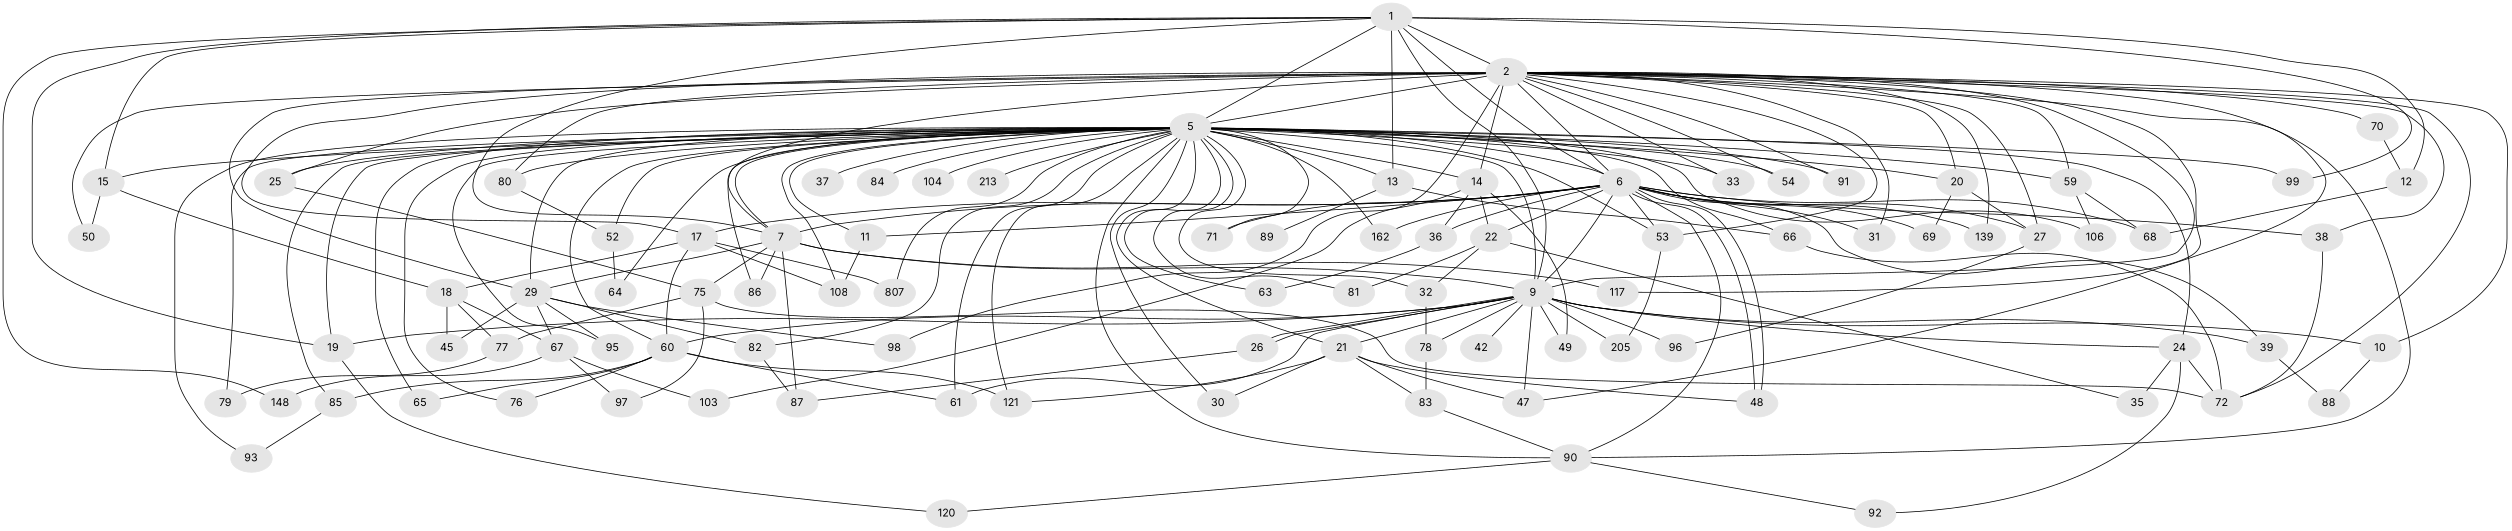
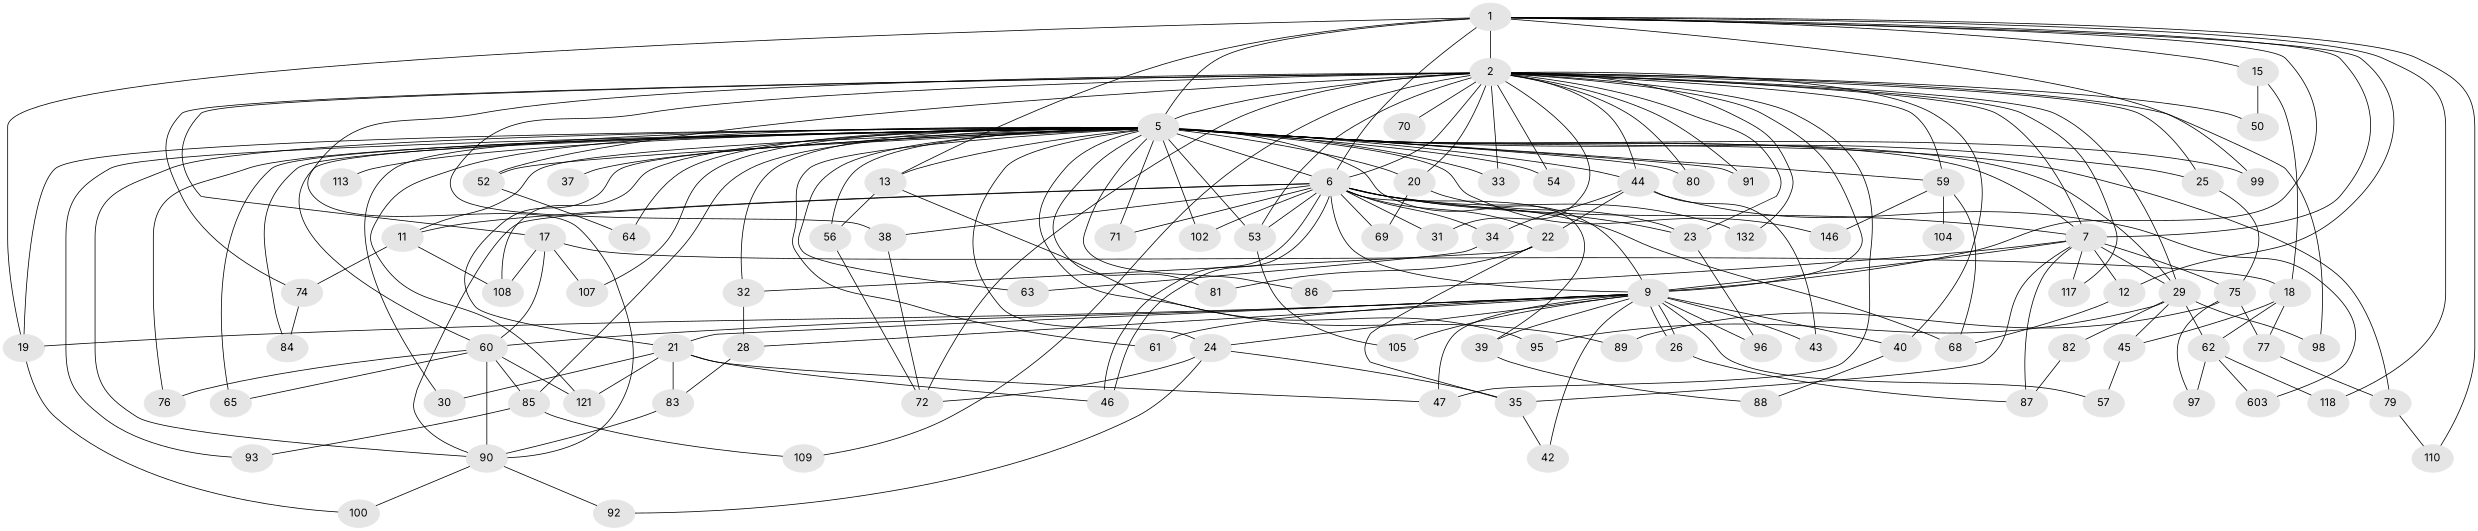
  graph {
    fontname=Inter
    node [color=gray90 fontname=Inter style=filled]
    edge [fontname=Inter]
    2 [super="+3+111"]
    5 [super="+116+44+130+46+27+55+8"]
    6 [super="+43"]
    7
    9 [super="+16"]
-   14
+   14 [label=44]
    17
    20
-   23 [super="+135" label=27]
+   23 [super="+135"]
    25
    29 [super="+134+36"]
    31
    33
    38
-   40 [label=10]
+   40
    47
    50
    52
    53 [super="+123"]
    54
    59 [super="+125"]
    70
    72 [super="+126"]
+   74
    80
    90
    91
    98
+   109
    117
-   132 [label=139]
+   132
    1
    12
    13
    15
    19
    99
-   118 [label=148]
+   110
+   118
    11
    21
    24
    30
    32
    37
-   56 [label=66]
+   56
    60 [super="+121+73"]
    61 [super="+129"]
    63
    64
    65 [super="+112"]
    71
    76
    79
    81
    82 [super="+124"]
    84
    85
    86
    93
    95
    n62 [label=121]
-   102 [label=162]
+   102
    104
-   106
-   107 [label=807]
+   106 [label=146]
+   107
    108 [super="+120+115"]
-   113 [label=213]
+   113
    22
-   34 [label=36]
+   34
    39
-   48 [super="+94"]
+   48 [super="+94" label=46]
    68 [super="+131"]
    69
    35 [super="+67"]
    75
    87
    26
    42
-   49
-   78
+   49 [label=43]
+   57
+   78 [label=28]
    96
-   105 [label=205]
+   105
    89
    18
-   100 [label=120]
-   103
+   100
+   103 [label=603]
    45
-   62 [label=67]
+   62
    88
    92
    83
    77
    97
    2 -- 5 [weight=10]
    2 -- 6 [weight=4]
    2 -- 7 [weight=4]
    2 -- 9 [weight=4]
    2 -- 14
    2 -- 17 [weight=2]
    2 -- 20
    2 -- 23
    2 -- 25
    2 -- 29
    2 -- 31
    2 -- 33
    2 -- 38
    2 -- 40
    2 -- 47
    2 -- 50
-   80 -- 52
+   2 -- 52
    2 -- 53
    2 -- 54
    2 -- 59
    2 -- 70 [weight=2]
    2 -- 72
+   2 -- 74
    2 -- 80
    2 -- 90
    2 -- 91
    2 -- 98 [weight=2]
+   2 -- 109
    2 -- 117
    2 -- 132
    5 -- 6 [weight=4]
    5 -- 7 [weight=4]
    5 -- 9 [weight=4]
    5 -- 14
    5 -- 20
    5 -- 25 [weight=2]
    5 -- 29
    5 -- 33
    5 -- 52
    5 -- 53
    5 -- 54
    5 -- 59 [weight=2]
    5 -- 80
    5 -- 90
    5 -- 91
    5 -- 13
-   5 -- 15
    5 -- 19
    5 -- 99
    5 -- 11 [weight=2]
    5 -- 21
    5 -- 24 [weight=2]
    5 -- 30
    5 -- 32
    5 -- 37 [weight=2]
    5 -- 56
    5 -- 60 [weight=2]
    5 -- 61
    5 -- 63
    5 -- 64
    5 -- 65 [weight=2]
    5 -- 71
    5 -- 76
    5 -- 79
    5 -- 81
-   5 -- 82 [weight=2]
    5 -- 84
    5 -- 85
    5 -- 86
    5 -- 93
    5 -- 95
    5 -- n62
    5 -- 102
-   5 -- 104 [weight=2]
+   59 -- 104 [weight=2]
    5 -- 106
    5 -- 107
    5 -- 108 [weight=2]
    5 -- 113 [weight=3]
    6 -- 7
    6 -- 9
-   6 -- 17
    6 -- 23
    6 -- 31
    6 -- 38
    6 -- 53
    6 -- 90
    6 -- 132
    6 -- 11
    6 -- 71
    6 -- 102
    6 -- 22
    6 -- 34
    6 -- 39
    6 -- 48
    6 -- 48
    6 -- 68
    6 -- 69
    7 -- 9
    7 -- 29
    7 -- 117
-   70 -- 12
+   7 -- 12
    7 -- 86
+   7 -- 35
    7 -- 75
    7 -- 87
    9 -- 40
    9 -- 47
    9 -- 19
    9 -- 21
    9 -- 24
    9 -- 60
    9 -- 61
    9 -- 39
    9 -- 26
    9 -- 26
    9 -- 42
    9 -- 49
+   9 -- 57
    9 -- 78
    9 -- 96
    9 -- 105
    14 -- 22
    14 -- 34
    14 -- 49
    14 -- 103
    17 -- 60
    17 -- 107
    17 -- 108
    17 -- 18
    20 -- 23
    20 -- 69
    23 -- 96
    25 -- 75
    29 -- 98
    29 -- 82
    29 -- 95
    29 -- 45
    29 -- 62
    38 -- 72
    40 -- 88
    52 -- 64
    53 -- 105
    59 -- 106
    59 -- 68
+   74 -- 84
    90 -- 100
    90 -- 92
    1 -- 2 [weight=4]
    1 -- 5 [weight=3]
    1 -- 6
    1 -- 7
    1 -- 9
    1 -- 12
    1 -- 13
    1 -- 15
    1 -- 19
    1 -- 99
+   1 -- 110
    1 -- 118
    12 -- 68
    13 -- 56
    13 -- 89
    15 -- 50
    15 -- 18
    19 -- 100
+   11 -- 74
    11 -- 108
    21 -- 47
    21 -- 30
    21 -- n62
    21 -- 48
    21 -- 83
    24 -- 72
    24 -- 35
    24 -- 92
    32 -- 78
    56 -- 72
-   60 -- 61
+   60 -- 90
    60 -- 65
    60 -- 76
    60 -- 85
    60 -- n62
+   79 -- 110
    82 -- 87
+   85 -- 109
    85 -- 93
    22 -- 32
    22 -- 81
    22 -- 35
    34 -- 63
    39 -- 88
-   75 -- 72
+   35 -- 42
+   75 -- 89
    75 -- 77
    75 -- 97
    26 -- 87
    78 -- 83
    18 -- 45
    18 -- 62
    18 -- 77
+   45 -- 57
    62 -- 118
    62 -- 103
    62 -- 97
    83 -- 90
    77 -- 79
  }
